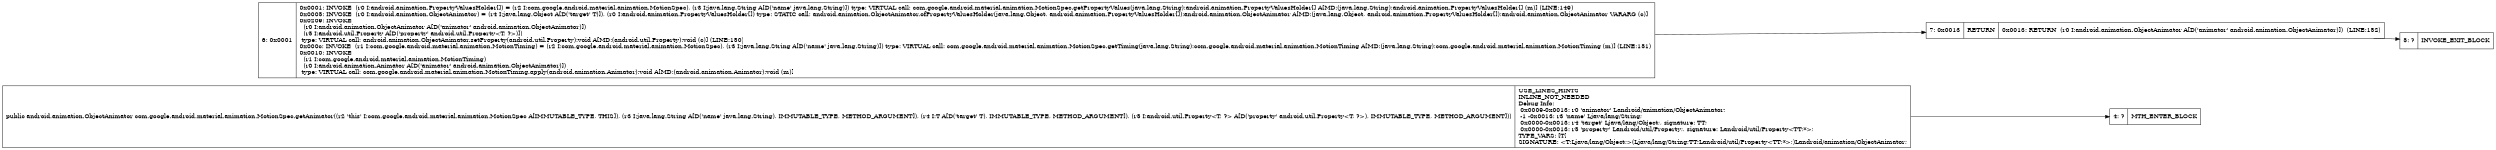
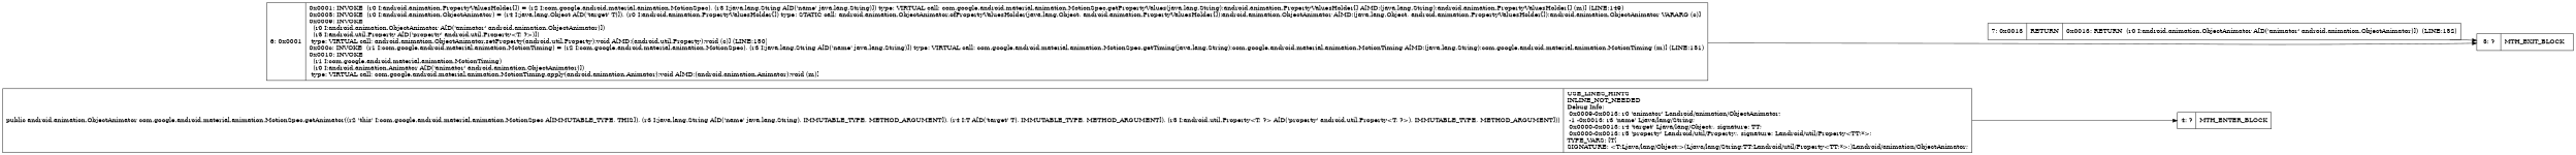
  digraph {
    rankdir=LR
    node [shape=record]
    n1 [label="{4\:\ ?|MTH_ENTER_BLOCK\l}"]
-   n2 [label="{6\:\ 0x0001|0x0001: INVOKE  (r0 I:android.animation.PropertyValuesHolder[]) = (r2 I:com.google.android.material.animation.MotionSpec), (r3 I:java.lang.String A[D('name' java.lang.String)]) type: VIRTUAL call: com.google.android.material.animation.MotionSpec.getPropertyValues(java.lang.String):android.animation.PropertyValuesHolder[] A[MD:(java.lang.String):android.animation.PropertyValuesHolder[] (m)] (LINE:149)\l0x0005: INVOKE  (r0 I:android.animation.ObjectAnimator) = (r4 I:java.lang.Object A[D('target' T)]), (r0 I:android.animation.PropertyValuesHolder[]) type: STATIC call: android.animation.ObjectAnimator.ofPropertyValuesHolder(java.lang.Object, android.animation.PropertyValuesHolder[]):android.animation.ObjectAnimator A[MD:(java.lang.Object, android.animation.PropertyValuesHolder[]):android.animation.ObjectAnimator VARARG (c)]\l0x0209: INVOKE  \l  (r0 I:android.animation.ObjectAnimator A[D('animator' android.animation.ObjectAnimator)])\l  (r5 I:android.util.Property A[D('property' android.util.Property\<T, ?\>)])\l type: VIRTUAL call: android.animation.ObjectAnimator.setProperty(android.util.Property):void A[MD:(android.util.Property):void (c)] (LINE:150)\l0x000c: INVOKE  (r1 I:com.google.android.material.animation.MotionTiming) = (r2 I:com.google.android.material.animation.MotionSpec), (r3 I:java.lang.String A[D('name' java.lang.String)]) type: VIRTUAL call: com.google.android.material.animation.MotionSpec.getTiming(java.lang.String):com.google.android.material.animation.MotionTiming A[MD:(java.lang.String):com.google.android.material.animation.MotionTiming (m)] (LINE:151)\l0x0010: INVOKE  \l  (r1 I:com.google.android.material.animation.MotionTiming)\l  (r0 I:android.animation.Animator A[D('animator' android.animation.ObjectAnimator)])\l type: VIRTUAL call: com.google.android.material.animation.MotionTiming.apply(android.animation.Animator):void A[MD:(android.animation.Animator):void (m)]\l}"]
+   n2 [label="{6\:\ 0x0001|0x0001: INVOKE  (r0 I:android.animation.PropertyValuesHolder[]) = (r2 I:com.google.android.material.animation.MotionSpec), (r3 I:java.lang.String A[D('name' java.lang.String)]) type: VIRTUAL call: com.google.android.material.animation.MotionSpec.getPropertyValues(java.lang.String):android.animation.PropertyValuesHolder[] A[MD:(java.lang.String):android.animation.PropertyValuesHolder[] (m)] (LINE:149)\l0x0005: INVOKE  (r0 I:android.animation.ObjectAnimator) = (r4 I:java.lang.Object A[D('target' T)]), (r0 I:android.animation.PropertyValuesHolder[]) type: STATIC call: android.animation.ObjectAnimator.ofPropertyValuesHolder(java.lang.Object, android.animation.PropertyValuesHolder[]):android.animation.ObjectAnimator A[MD:(java.lang.Object, android.animation.PropertyValuesHolder[]):android.animation.ObjectAnimator VARARG (c)]\l0x0009: INVOKE  \l  (r0 I:android.animation.ObjectAnimator A[D('animator' android.animation.ObjectAnimator)])\l  (r5 I:android.util.Property A[D('property' android.util.Property\<T, ?\>)])\l type: VIRTUAL call: android.animation.ObjectAnimator.setProperty(android.util.Property):void A[MD:(android.util.Property):void (c)] (LINE:150)\l0x000c: INVOKE  (r1 I:com.google.android.material.animation.MotionTiming) = (r2 I:com.google.android.material.animation.MotionSpec), (r3 I:java.lang.String A[D('name' java.lang.String)]) type: VIRTUAL call: com.google.android.material.animation.MotionSpec.getTiming(java.lang.String):com.google.android.material.animation.MotionTiming A[MD:(java.lang.String):com.google.android.material.animation.MotionTiming (m)] (LINE:151)\l0x0010: INVOKE  \l  (r1 I:com.google.android.material.animation.MotionTiming)\l  (r0 I:android.animation.Animator A[D('animator' android.animation.ObjectAnimator)])\l type: VIRTUAL call: com.google.android.material.animation.MotionTiming.apply(android.animation.Animator):void A[MD:(android.animation.Animator):void (m)]\l}"]
    n3 [label="{7\:\ 0x0013|RETURN\l|0x0013: RETURN  (r0 I:android.animation.ObjectAnimator A[D('animator' android.animation.ObjectAnimator)])  (LINE:152)\l}"]
-   n4 [label="{5\:\ ?|INVOKE_EXIT_BLOCK\l}"]
+   n4 [label="{5\:\ ?|MTH_EXIT_BLOCK\l}"]
    n5 [label="{public android.animation.ObjectAnimator com.google.android.material.animation.MotionSpec.getAnimator((r2 'this' I:com.google.android.material.animation.MotionSpec A[IMMUTABLE_TYPE, THIS]), (r3 I:java.lang.String A[D('name' java.lang.String), IMMUTABLE_TYPE, METHOD_ARGUMENT]), (r4 I:T A[D('target' T), IMMUTABLE_TYPE, METHOD_ARGUMENT]), (r5 I:android.util.Property\<T, ?\> A[D('property' android.util.Property\<T, ?\>), IMMUTABLE_TYPE, METHOD_ARGUMENT]))  | USE_LINES_HINTS\lINLINE_NOT_NEEDED\lDebug Info:\l  0x0009\-0x0013: r0 'animator' Landroid\/animation\/ObjectAnimator;\l  \-1 \-0x0013: r3 'name' Ljava\/lang\/String;\l  0x0000\-0x0013: r4 'target' Ljava\/lang\/Object;, signature: TT;\l  0x0000\-0x0013: r5 'property' Landroid\/util\/Property;, signature: Landroid\/util\/Property\<TT;*\>;\lTYPE_VARS: [T]\lSIGNATURE: \<T:Ljava\/lang\/Object;\>(Ljava\/lang\/String;TT;Landroid\/util\/Property\<TT;*\>;)Landroid\/animation\/ObjectAnimator;\l}"]
-   n2 -> n3
+   n2 -> n4
    n3 -> n4
    n5 -> n1
  }
